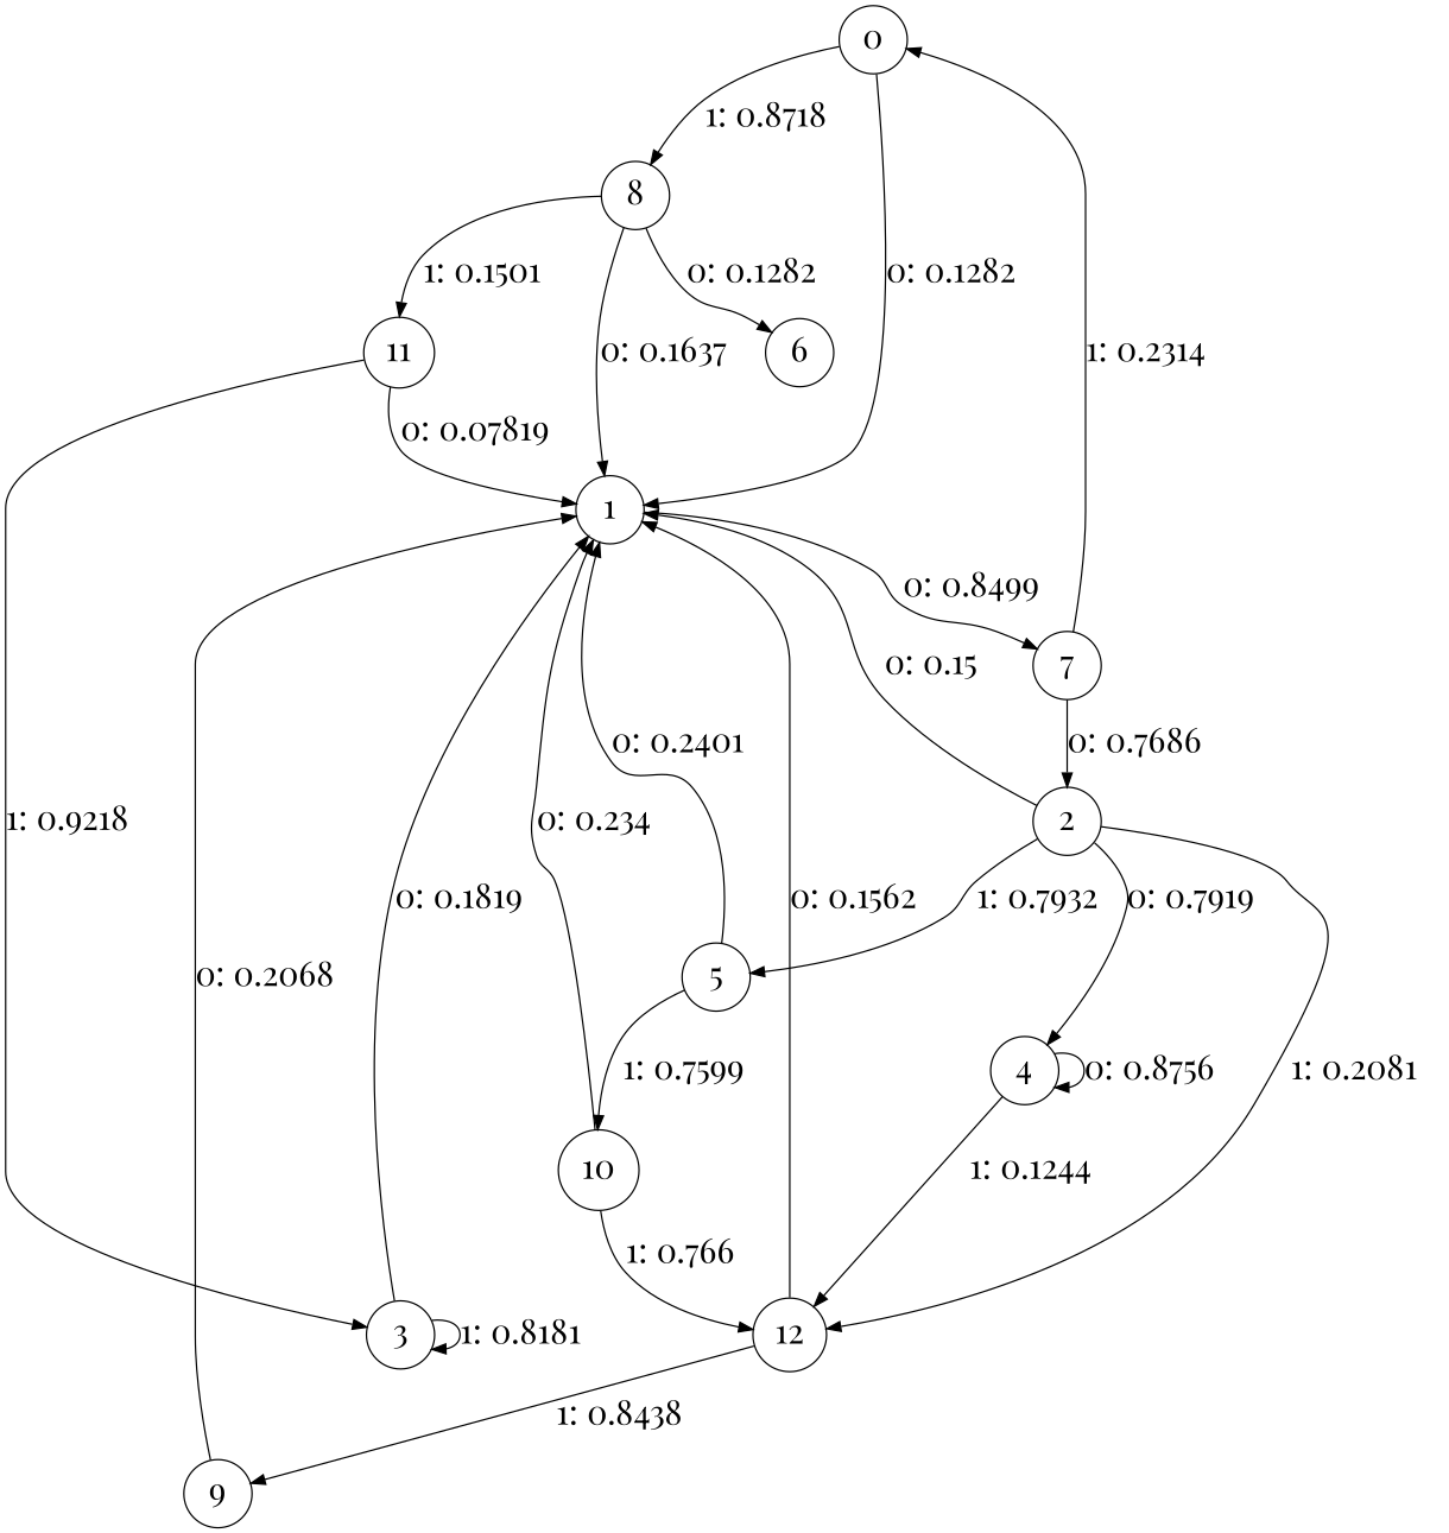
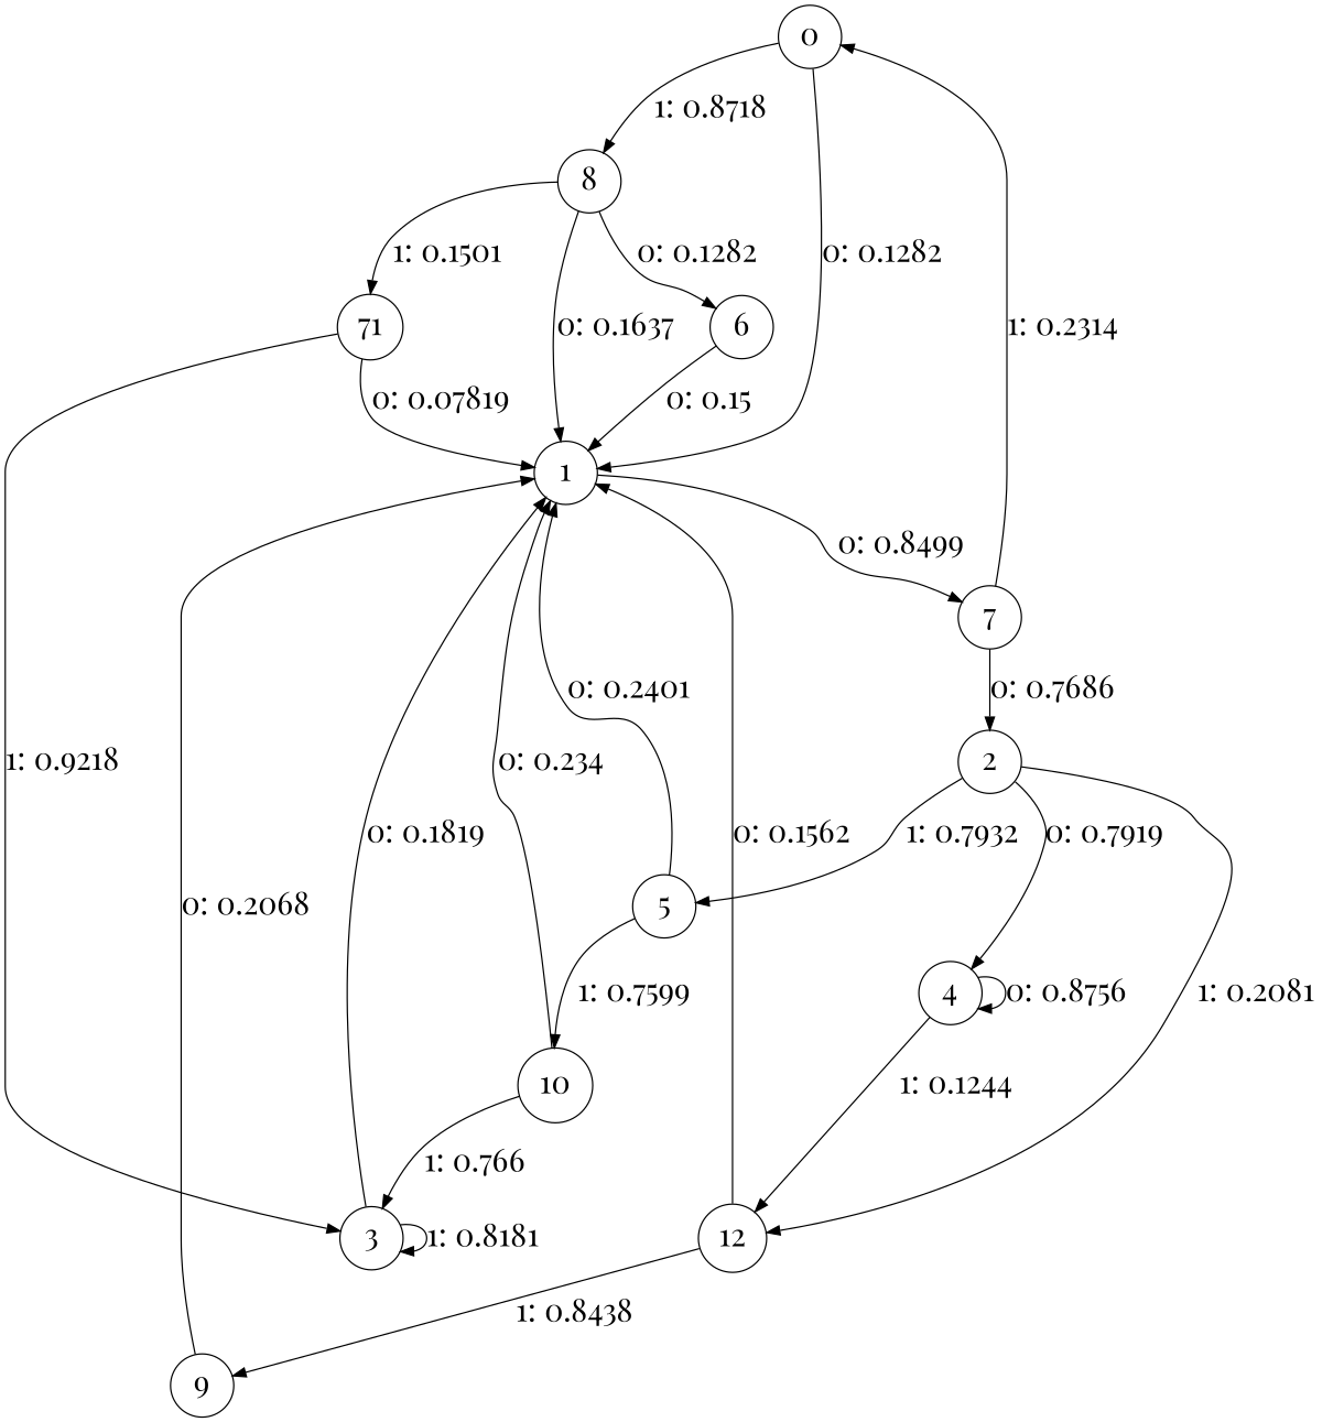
  digraph {
    fontname="Playfair Display"
    node [fontname="Playfair Display" fontsize=24 shape=circle]
    edge [fontname="Playfair Display" fontsize=24]
    0
    1
    8
    7
-   11
+   11 [label=71]
    6
    2
    3
    4
    12
    5
    9
    10
    0 -> 1 [label="0: 0.1282   "]
    0 -> 8 [label="1: 0.8718   "]
    1 -> 7 [label="0: 0.8499   "]
    8 -> 1 [label="0: 0.1637   "]
    8 -> 11 [label="1: 0.1501   "]
    8 -> 6 [label="0: 0.1282   "]
    7 -> 0 [label="1: 0.2314   "]
    7 -> 2 [label="0: 0.7686   "]
    11 -> 1 [label="0: 0.07819  "]
    11 -> 3 [label="1: 0.9218   "]
-   2 -> 1 [label="0: 0.15     "]
+   6 -> 1 [label="0: 0.15     "]
    2 -> 4 [label="0: 0.7919   "]
    2 -> 12 [label="1: 0.2081   "]
    2 -> 5 [label="1: 0.7932   "]
    3 -> 1 [label="0: 0.1819   "]
    3 -> 3 [label="1: 0.8181   "]
    4 -> 4 [label="0: 0.8756   "]
    4 -> 12 [label="1: 0.1244   "]
    12 -> 1 [label="0: 0.1562   "]
    12 -> 9 [label="1: 0.8438   "]
    5 -> 1 [label="0: 0.2401   "]
    5 -> 10 [label="1: 0.7599   "]
    9 -> 1 [label="0: 0.2068   "]
    10 -> 1 [label="0: 0.234    "]
-   10 -> 12 [label="1: 0.766    "]
+   10 -> 3 [label="1: 0.766    "]
  }
